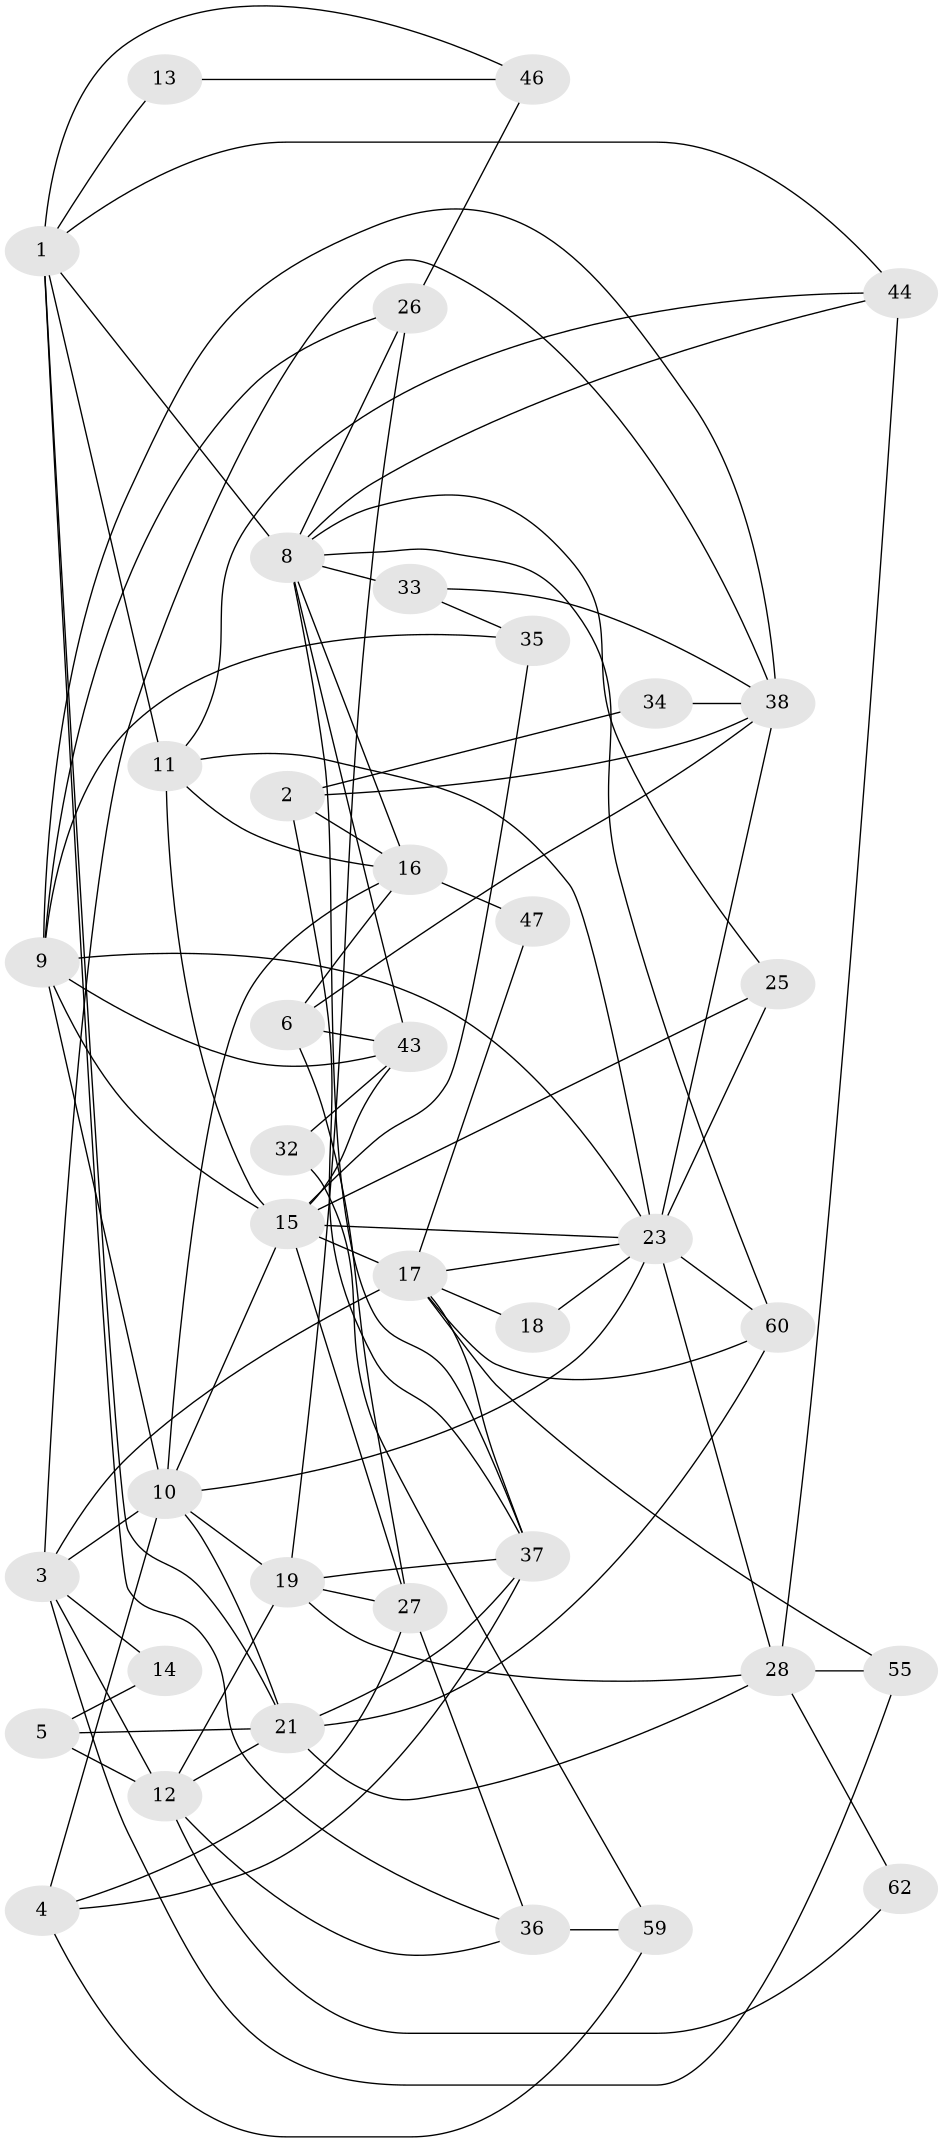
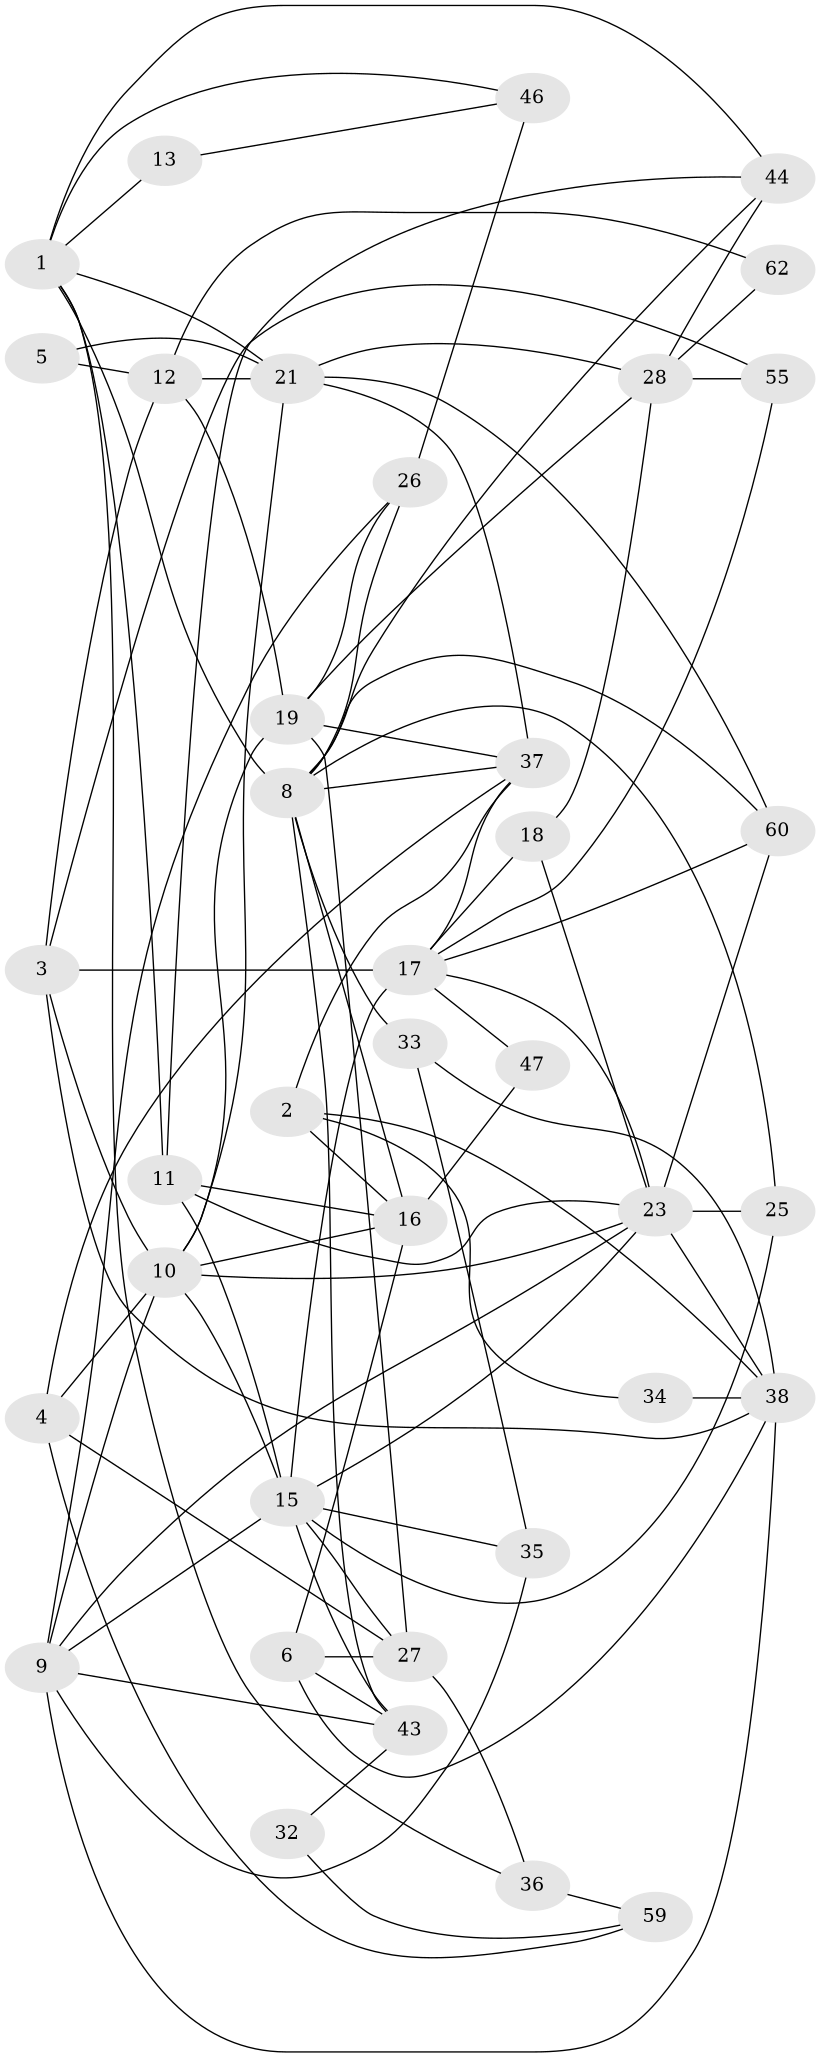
  graph {
    rankdir=LR
    node [color=gray90 style=filled]
    1 [super="+7"]
    8 [super="+22"]
    11 [super="+54"]
    13
    21 [super="+53"]
    36 [super="+56"]
    44 [super="+45"]
    46
    16 [super="+49"]
    37
    43 [super="+61"]
    25
    26
    33 [super="+51"]
    60
    15 [super="+31"]
    23 [super="+30"]
    28 [super="+57"]
    59
    2 [super="+42"]
    34
    38 [super="+58"]
    47
    3 [super="+29"]
    10 [super="+50"]
    12 [super="+20"]
-   14
    17 [super="+24"]
    55
    19 [super="+39"]
    62
    18
    6 [super="+48"]
    27 [super="+41"]
    4
    5
    35
    9 [super="+40"]
    32
    1 -- 8
    1 -- 11
    1 -- 13
    1 -- 21
    1 -- 36
    1 -- 44
    1 -- 46
    8 -- 44
    8 -- 16
    8 -- 37
    8 -- 43 [weight=2]
    8 -- 25
    8 -- 26
    8 -- 33
    8 -- 60
    11 -- 44
    11 -- 16
    11 -- 15
    11 -- 23
    13 -- 46
    21 -- 37
    21 -- 60
    21 -- 28
    36 -- 59 [weight=2]
    16 -- 47
    26 -- 46
    33 -- 38
    33 -- 35
    15 -- 43
    15 -- 25
    15 -- 23
    15 -- 17
    15 -- 27
    15 -- 35
    23 -- 25
    23 -- 60
-   23 -- 28
+   18 -- 28
    23 -- 38
    28 -- 44
    28 -- 55
    28 -- 62
    2 -- 16
    2 -- 37
    2 -- 34
    2 -- 38
    34 -- 38
    3 -- 38
    3 -- 10
    3 -- 12
-   3 -- 14
    3 -- 17
    3 -- 55
    10 -- 21 [weight=2]
    10 -- 16
    10 -- 15
    10 -- 23
    10 -- 19
    12 -- 21
-   12 -- 36
    12 -- 19
    12 -- 62
    17 -- 37
    17 -- 60
    17 -- 23
    17 -- 47
    17 -- 55
    17 -- 18
    19 -- 37
    19 -- 26
    19 -- 28
    19 -- 27
    18 -- 23
    6 -- 16 [weight=2]
    6 -- 43
    6 -- 38
    6 -- 27
    27 -- 36
    4 -- 37
    4 -- 59
    4 -- 10
    4 -- 27
    5 -- 21
    5 -- 12
-   5 -- 14
    9 -- 43
    9 -- 26
    9 -- 15
    9 -- 23
    9 -- 38
    9 -- 10
    9 -- 35
    32 -- 43
    32 -- 59
  }
